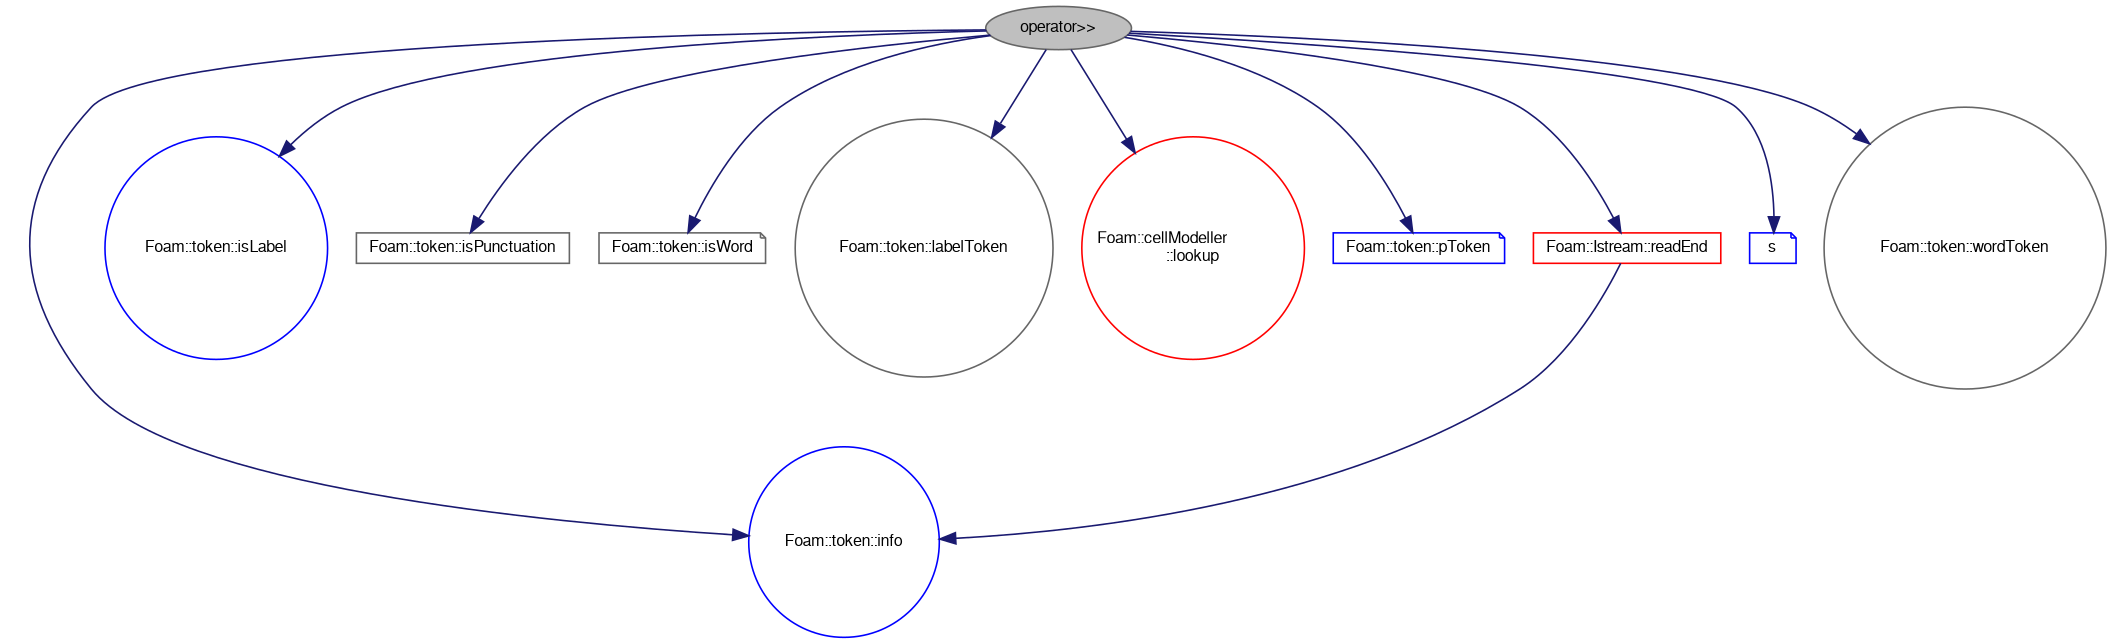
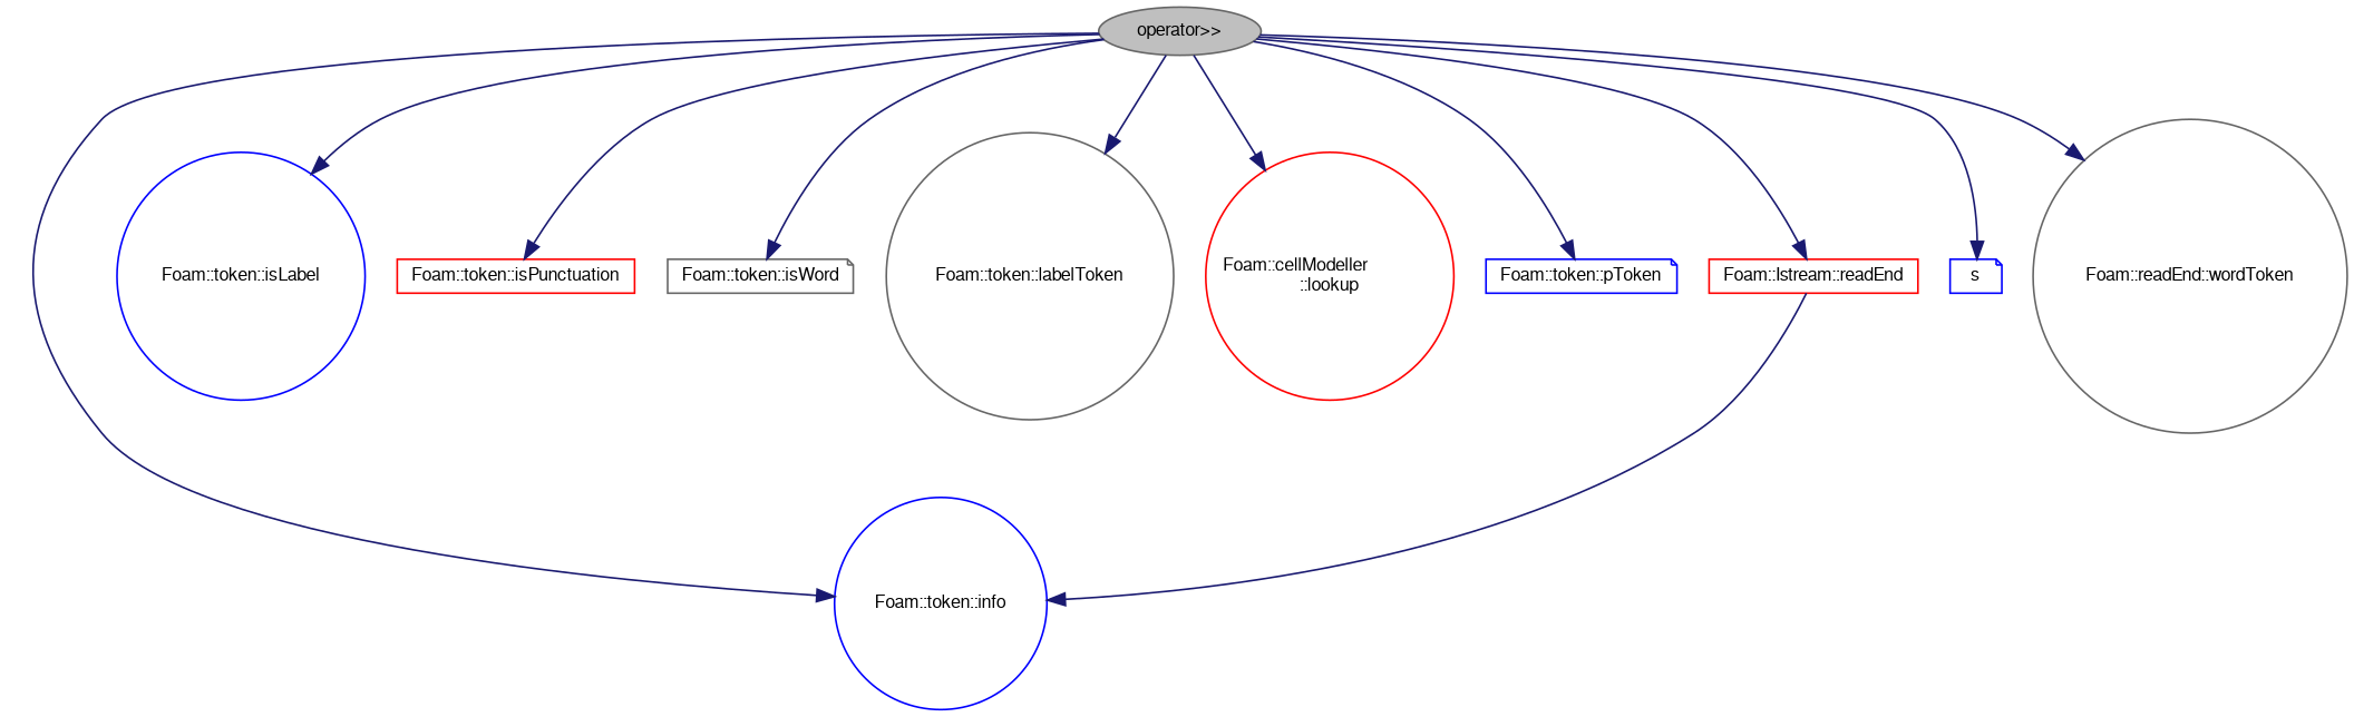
  digraph {
    rankdir=TB
    node [color=gray40 fontname=FreeSans fontsize=10 shape=circle]
    edge [color=midnightblue fontname=FreeSans fontsize=10 labelfontname=FreeSans labelfontsize=10 style=solid]
    n1 [fillcolor=grey75 fontcolor=black height=0.2 label="operator\>\>" shape=ellipse style=filled width=0.4]
    n2 [color=blue height=0.2 label="Foam::token::info" width=0.4]
    n3 [color=blue height=0.2 label="Foam::token::isLabel" width=0.4]
-   n4 [height=0.2 label="Foam::token::isPunctuation" shape=box width=0.4]
+   n4 [color=red height=0.2 label="Foam::token::isPunctuation" shape=box width=0.4]
    n5 [height=0.2 label="Foam::token::isWord" shape=note width=0.4]
    n6 [height=0.2 label="Foam::token::labelToken" width=0.4]
    n7 [color=red height=0.2 label="Foam::cellModeller\l::lookup" width=0.4]
    n8 [color=blue height=0.2 label="Foam::token::pToken" shape=note width=0.4]
    n9 [color=red height=0.2 label="Foam::Istream::readEnd" shape=box width=0.4]
    n10 [color=blue height=0.2 label=s shape=note width=0.4]
-   n11 [height=0.2 label="Foam::token::wordToken" width=0.4]
+   n11 [height=0.2 label="Foam::readEnd::wordToken" width=0.4]
    n1 -> n2
    n1 -> n3
    n1 -> n4
    n1 -> n5
    n1 -> n6
    n1 -> n7
    n1 -> n8
    n1 -> n9
    n1 -> n10
    n1 -> n11
    n9 -> n2
  }
